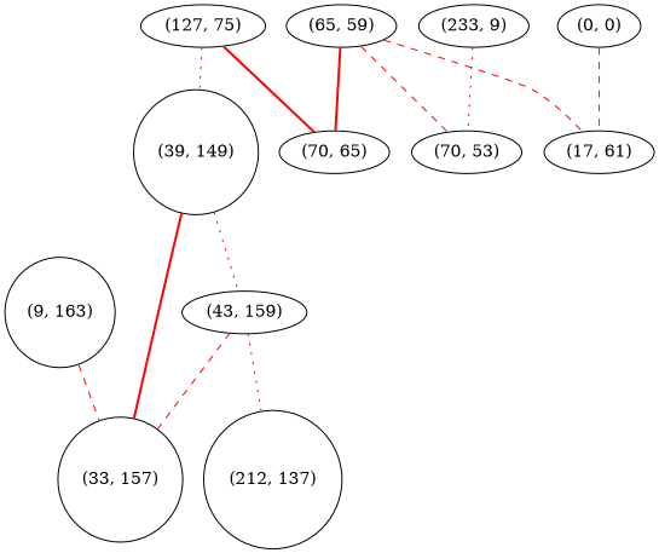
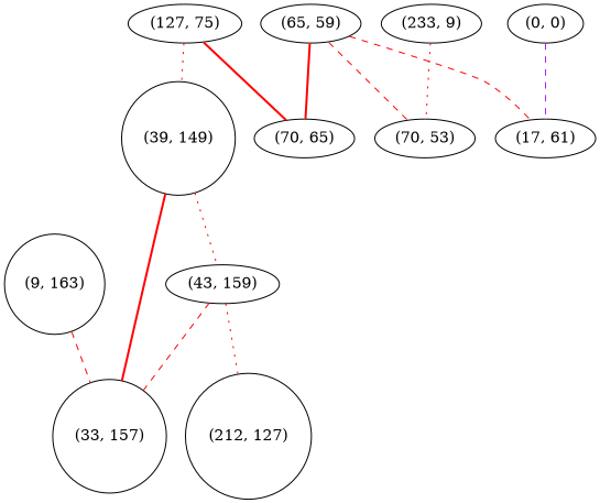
  graph {
    node [shape=ellipse]
    edge [color=red style=dashed weight=1]
    "(39, 149)" [shape=circle]
    "(127, 75)"
    "(70, 65)"
    "(43, 159)"
    "(33, 157)" [shape=circle]
-   "(212, 137)" [shape=circle]
+   "(212, 137)" [shape=circle label="(212, 127)"]
    "(65, 59)"
    "(70, 53)"
    "(17, 61)"
    "(9, 163)" [shape=circle]
    "(233, 9)"
    "(0, 0)"
    "(39, 149)" -- "(43, 159)" [style=dotted]
    "(39, 149)" -- "(33, 157)" [style=bold]
    "(127, 75)" -- "(39, 149)" [style=dotted]
    "(127, 75)" -- "(70, 65)" [style=bold]
    "(43, 159)" -- "(33, 157)"
    "(43, 159)" -- "(212, 137)" [style=dotted]
    "(65, 59)" -- "(70, 65)" [style=bold]
    "(65, 59)" -- "(70, 53)"
    "(65, 59)" -- "(17, 61)"
    "(9, 163)" -- "(33, 157)"
    "(233, 9)" -- "(70, 53)" [style=dotted]
    "(0, 0)" -- "(17, 61)" [color=purple weight=4]
  }
